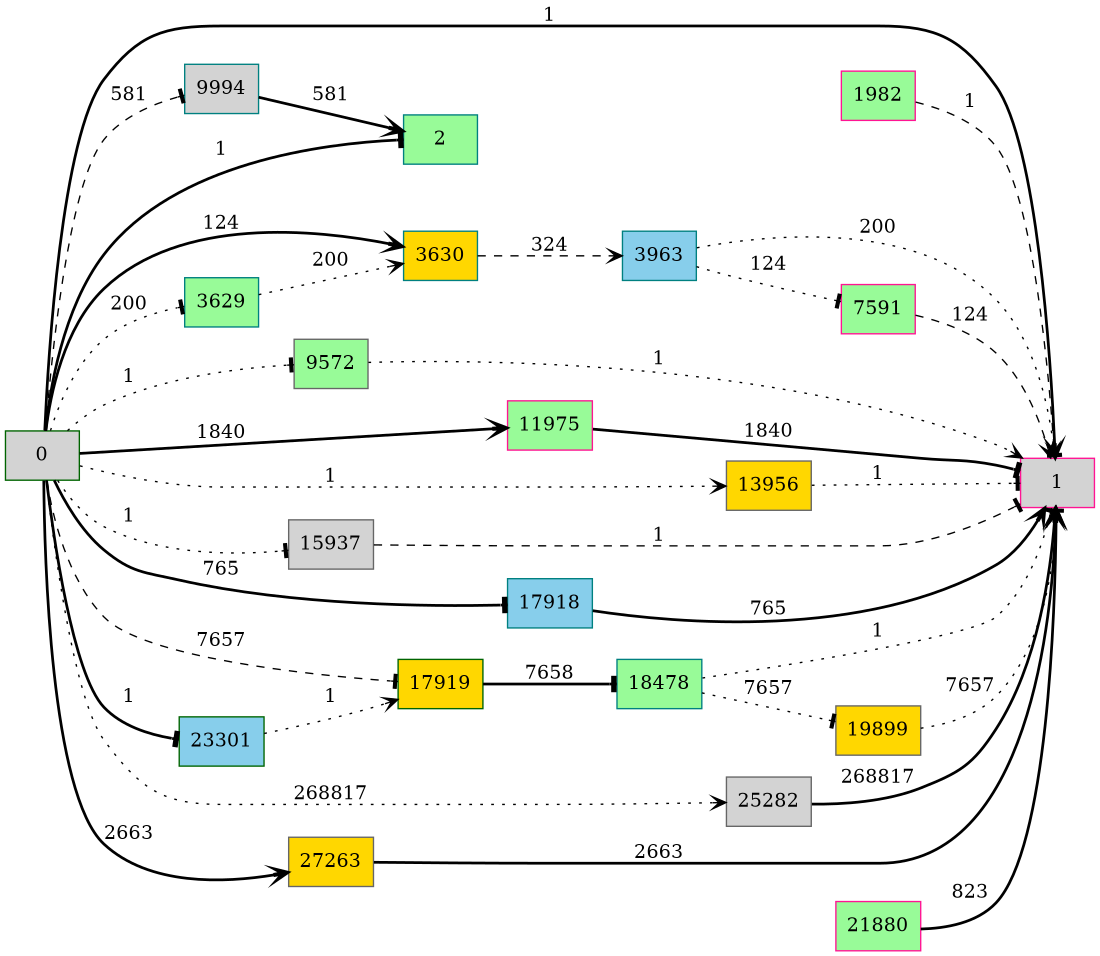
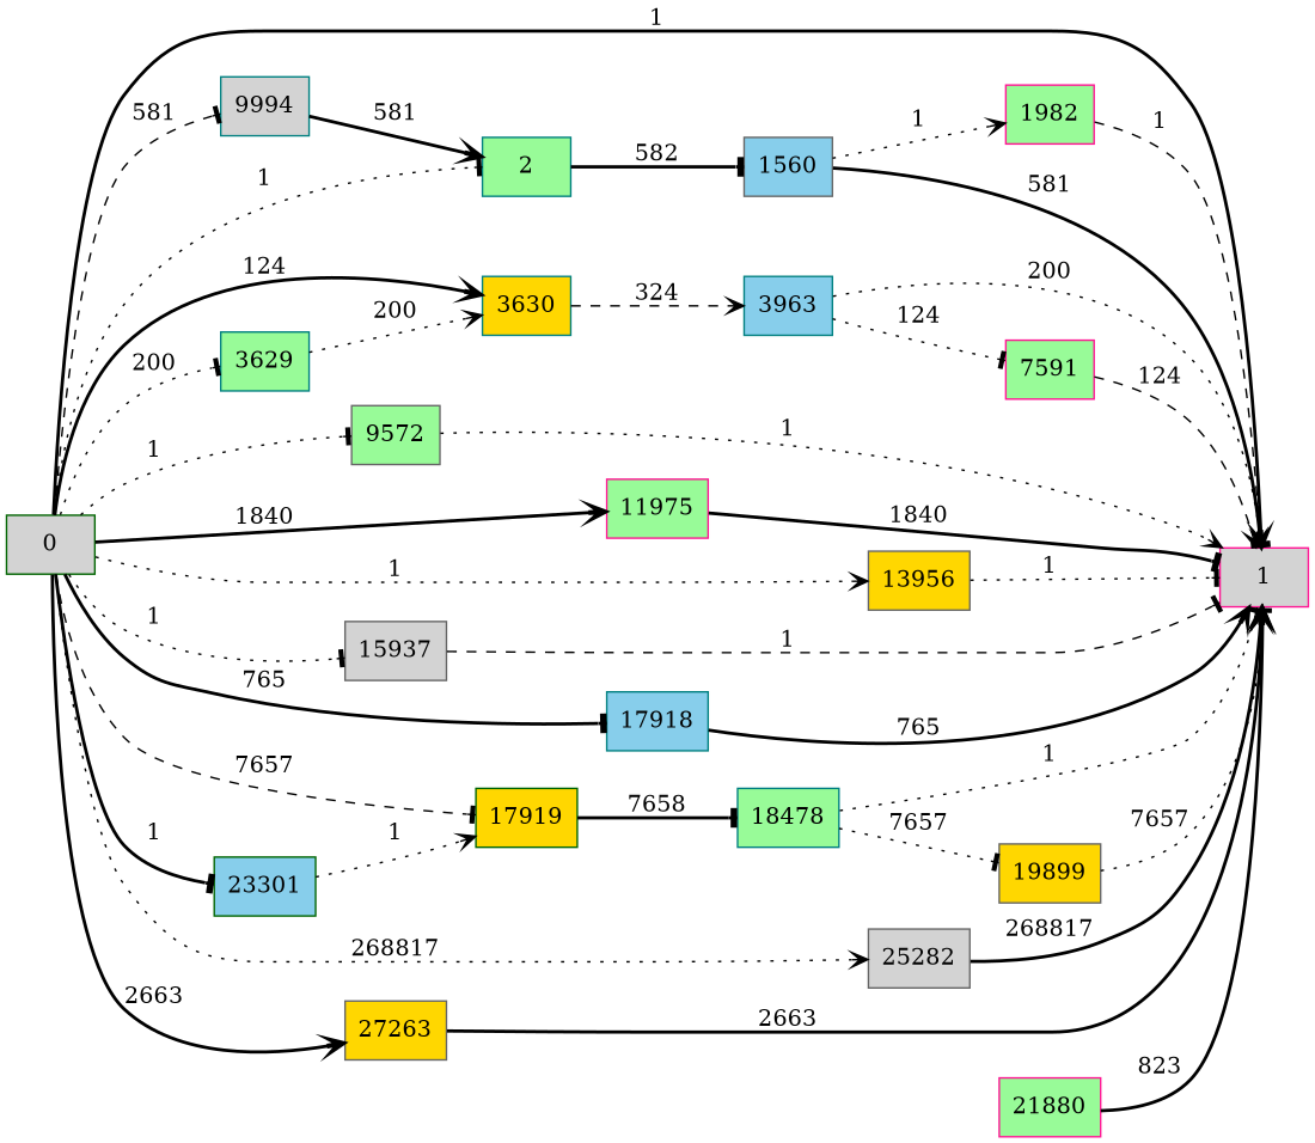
  digraph {
    rankdir=LR
    node [color=teal fillcolor=palegreen shape=rectangle style=filled]
    edge [arrowhead=tee style=dotted]
    2
+   1560 [color=gray40 fillcolor=skyblue]
    1 [color=deeppink fillcolor=lightgrey]
    1982 [color=deeppink]
    3629
    3630 [fillcolor=gold]
    3963 [fillcolor=skyblue]
    7591 [color=deeppink]
    9572 [color=gray40]
    9994 [fillcolor=lightgrey]
    11975 [color=deeppink]
    13956 [color=gray40 fillcolor=gold]
    15937 [color=gray40 fillcolor=lightgrey]
    17918 [fillcolor=skyblue]
    17919 [color=darkgreen fillcolor=gold]
    18478
    19899 [color=gray40 fillcolor=gold]
    21880 [color=deeppink]
    23301 [color=darkgreen fillcolor=skyblue]
    25282 [color=gray40 fillcolor=lightgrey]
    27263 [color=gray40 fillcolor=gold]
    0 [color=darkgreen fillcolor=lightgrey]
+   2 -> 1560 [label=582 style=bold]
+   1560 -> 1 [label=581 style=bold]
+   1560 -> 1982 [arrowhead=vee label=1]
    1982 -> 1 [label=1 style=dashed]
    3629 -> 3630 [arrowhead=vee label=200]
    3630 -> 3963 [arrowhead=vee label=324 style=dashed]
    3963 -> 1 [arrowhead=vee label=200]
    3963 -> 7591 [label=124]
    7591 -> 1 [arrowhead=vee label=124 style=dashed]
    9572 -> 1 [arrowhead=vee label=1]
    9994 -> 2 [arrowhead=vee label=581 style=bold]
    11975 -> 1 [label=1840 style=bold]
    13956 -> 1 [label=1]
    15937 -> 1 [label=1 style=dashed]
    17918 -> 1 [arrowhead=vee label=765 style=bold]
    17919 -> 18478 [label=7658 style=bold]
    18478 -> 1 [label=1]
    18478 -> 19899 [label=7657]
    19899 -> 1 [label=7657]
    21880 -> 1 [arrowhead=vee label=823 style=bold]
    23301 -> 17919 [arrowhead=vee label=1]
    25282 -> 1 [arrowhead=vee label=268817 style=bold]
    27263 -> 1 [arrowhead=vee label=2663 style=bold]
-   0 -> 2 [label=1 style=bold]
+   0 -> 2 [label=1]
    0 -> 1 [arrowhead=vee label=1 style=bold]
    0 -> 3629 [label=200]
    0 -> 3630 [arrowhead=vee label=124 style=bold]
    0 -> 9572 [label=1]
    0 -> 9994 [label=581 style=dashed]
    0 -> 11975 [arrowhead=vee label=1840 style=bold]
    0 -> 13956 [arrowhead=vee label=1]
    0 -> 15937 [label=1]
    0 -> 17918 [label=765 style=bold]
    0 -> 17919 [label=7657 style=dashed]
    0 -> 23301 [label=1 style=bold]
    0 -> 25282 [arrowhead=vee label=268817]
    0 -> 27263 [arrowhead=vee label=2663 style=bold]
  }
